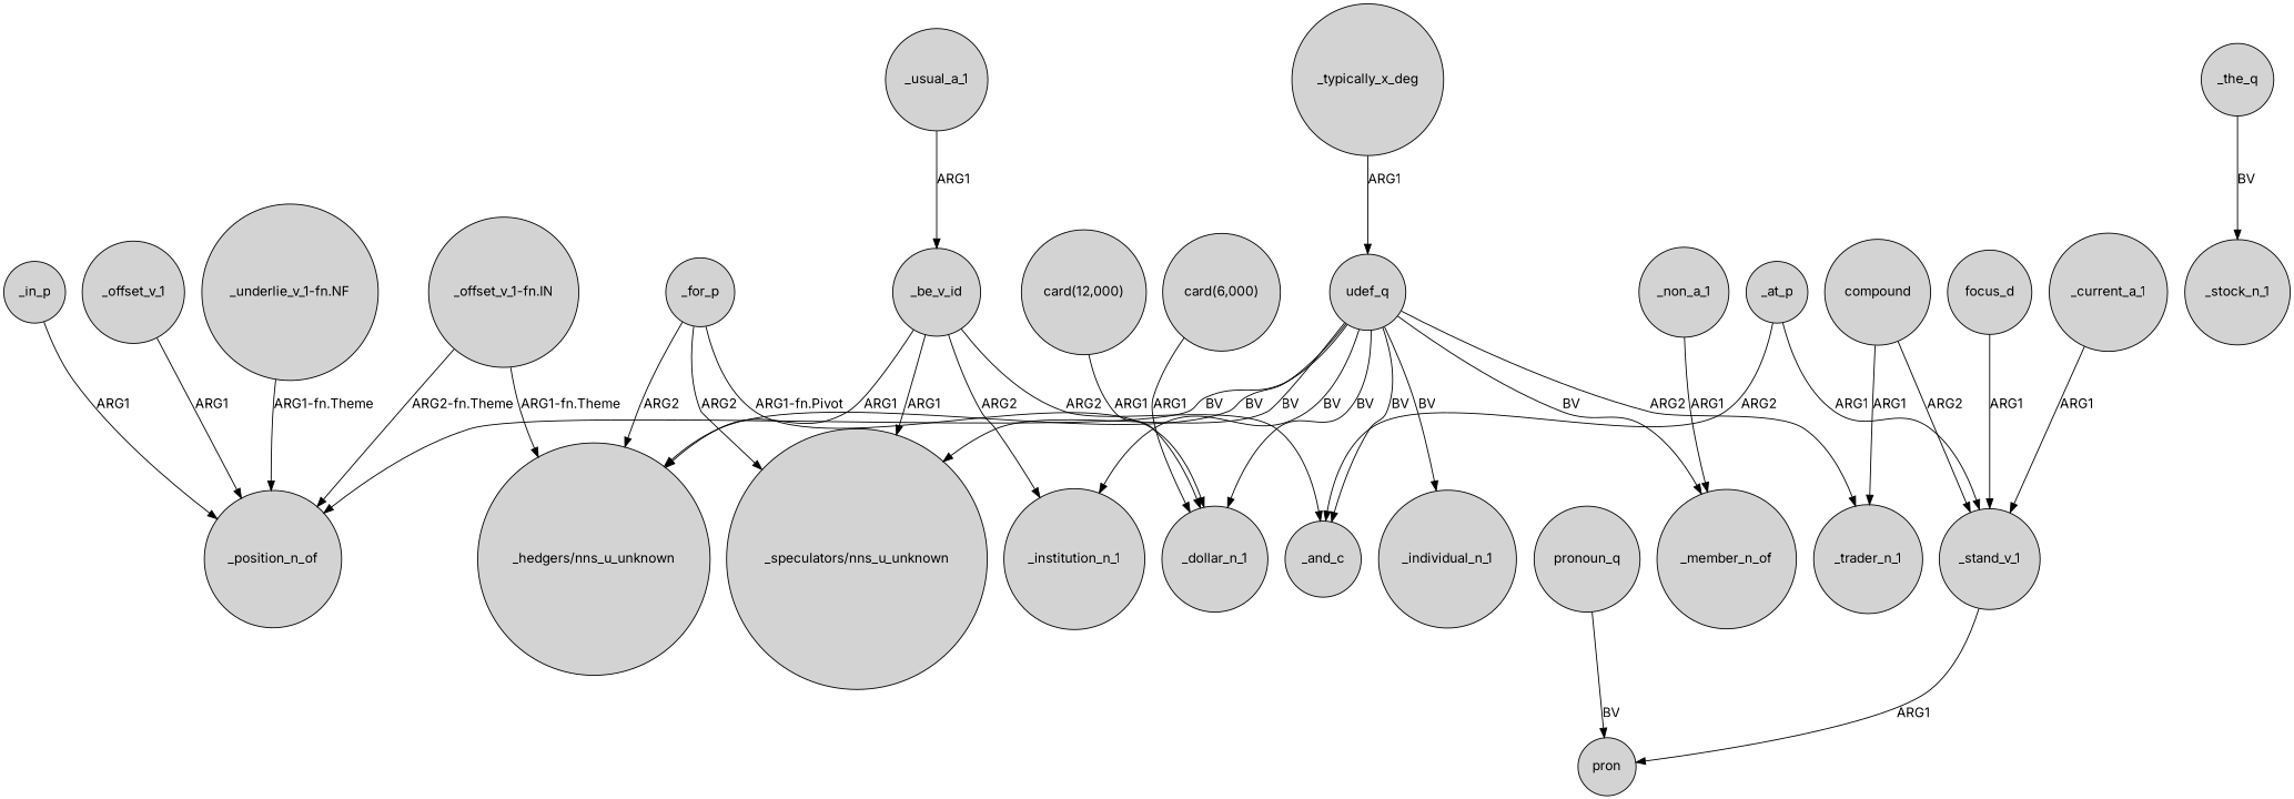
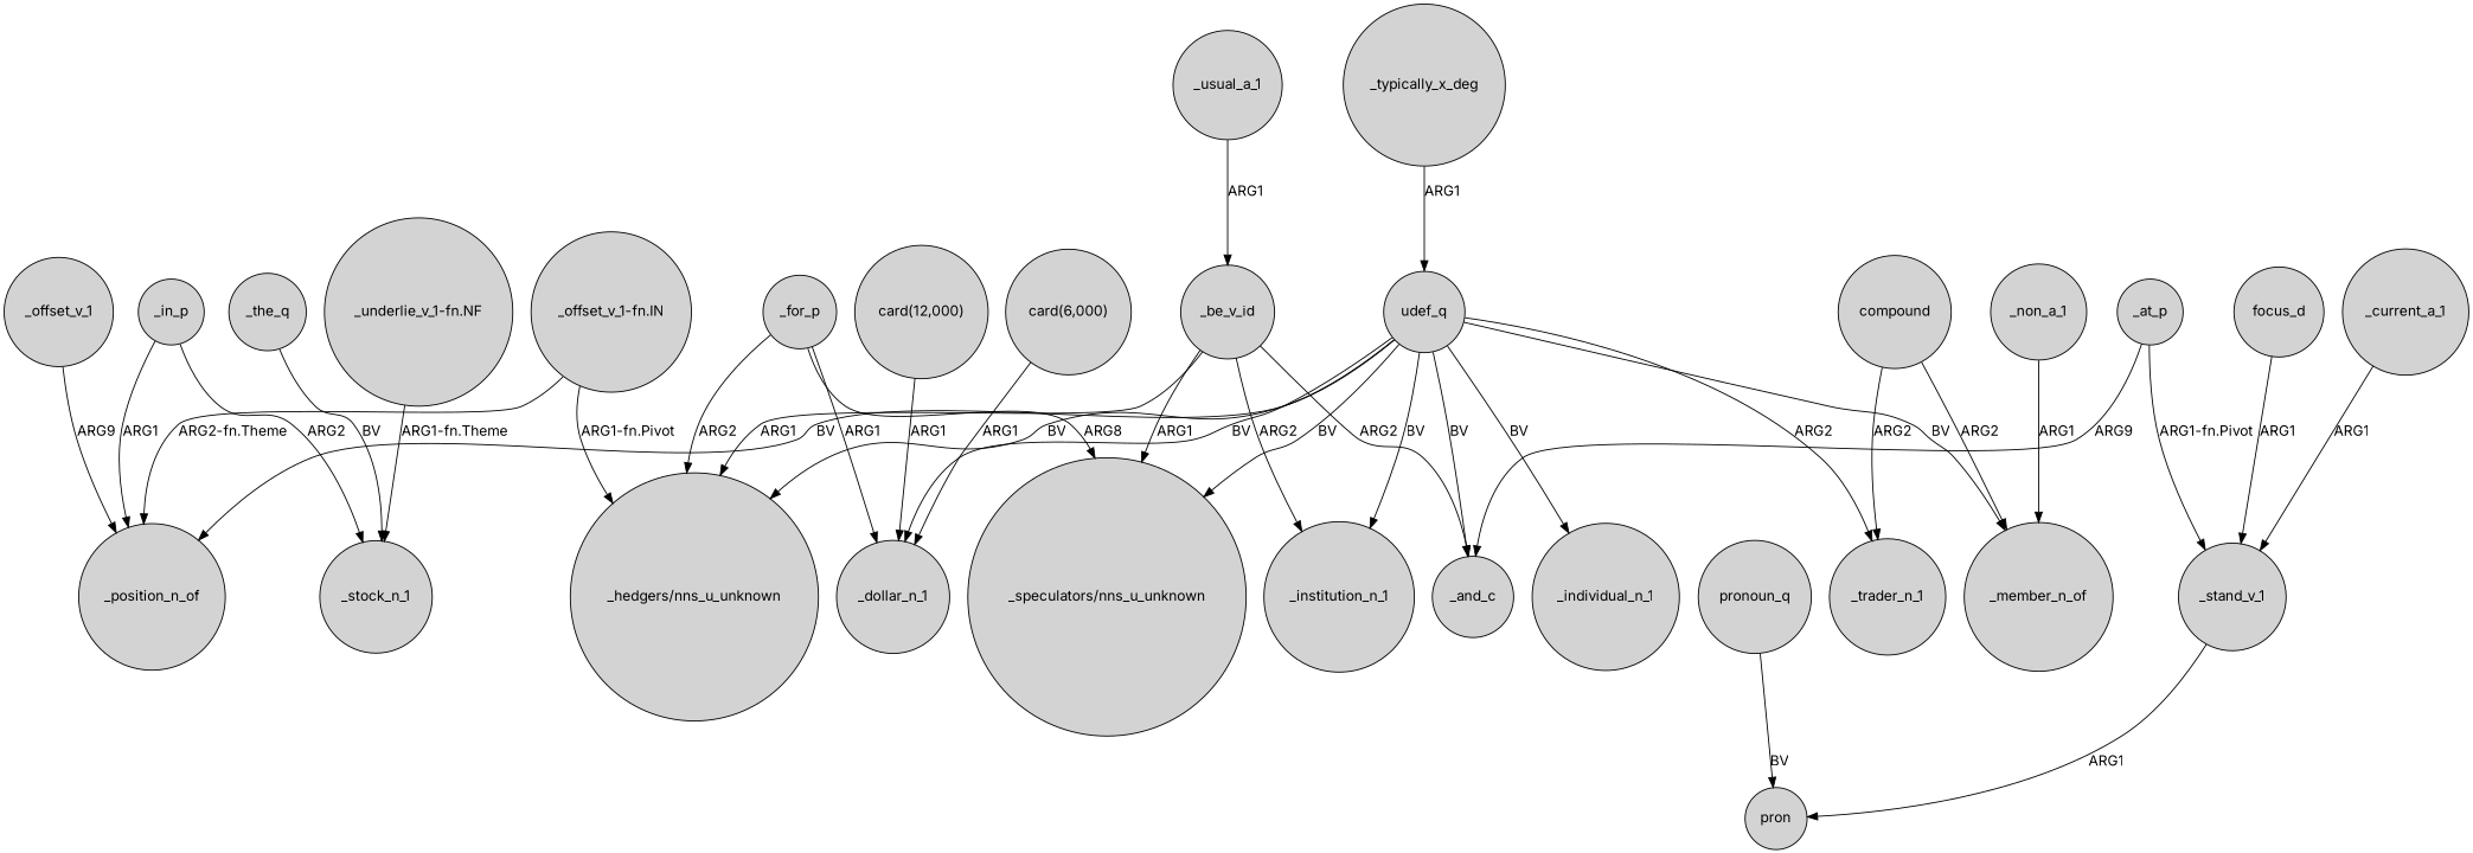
  digraph {
    fontname=Inter
    node [fontname=Inter shape=circle style=filled]
    edge [fontname=Inter]
    _usual_a_1
    _be_v_id
    _institution_n_1
    "_speculators/nns_u_unknown"
    "_hedgers/nns_u_unknown"
    _and_c
    _non_a_1
    _member_n_of
    n9 [label="_offset_v_1-fn.IN"]
    _position_n_of
    "card(6,000)"
    _dollar_n_1
    _for_p
    udef_q
    _trader_n_1
    _individual_n_1
    "card(12,000)"
    _the_q
    _stock_n_1
    _typically_x_deg
    _offset_v_1
    _at_p
    _stand_v_1
    pron
    compound
    focus_d
    pronoun_q
    _current_a_1
    "_underlie_v_1-fn.NF"
    _in_p
    _usual_a_1 -> _be_v_id [label=ARG1]
    _be_v_id -> _institution_n_1 [label=ARG2]
    _be_v_id -> "_speculators/nns_u_unknown" [label=ARG1]
    _be_v_id -> "_hedgers/nns_u_unknown" [label=ARG1]
    _be_v_id -> _and_c [label=ARG2]
    _non_a_1 -> _member_n_of [label=ARG1]
-   n9 -> "_hedgers/nns_u_unknown" [label="ARG1-fn.Theme"]
+   n9 -> "_hedgers/nns_u_unknown" [label="ARG1-fn.Pivot"]
    n9 -> _position_n_of [label="ARG2-fn.Theme"]
    "card(6,000)" -> _dollar_n_1 [label=ARG1]
-   _for_p -> "_speculators/nns_u_unknown" [label=ARG2]
+   _for_p -> "_speculators/nns_u_unknown" [label=ARG8]
    _for_p -> "_hedgers/nns_u_unknown" [label=ARG2]
-   _for_p -> _dollar_n_1 [label="ARG1-fn.Pivot"]
+   _for_p -> _dollar_n_1 [label=ARG1]
    udef_q -> _institution_n_1 [label=BV]
    udef_q -> "_speculators/nns_u_unknown" [label=BV]
    udef_q -> "_hedgers/nns_u_unknown" [label=BV]
    udef_q -> _and_c [label=BV]
    udef_q -> _member_n_of [label=BV]
    udef_q -> _position_n_of [label=BV]
    udef_q -> _dollar_n_1 [label=BV]
    udef_q -> _trader_n_1 [label=ARG2]
    udef_q -> _individual_n_1 [label=BV]
    "card(12,000)" -> _dollar_n_1 [label=ARG1]
    _the_q -> _stock_n_1 [label=BV]
    _typically_x_deg -> udef_q [label=ARG1]
-   _offset_v_1 -> _position_n_of [label=ARG1]
-   _at_p -> _and_c [label=ARG2]
-   _at_p -> _stand_v_1 [label=ARG1]
+   _offset_v_1 -> _position_n_of [label=ARG9]
+   _at_p -> _and_c [label=ARG9]
+   _at_p -> _stand_v_1 [label="ARG1-fn.Pivot"]
    _stand_v_1 -> pron [label=ARG1]
-   compound -> _stand_v_1 [label=ARG2]
-   compound -> _trader_n_1 [label=ARG1]
+   compound -> _member_n_of [label=ARG2]
+   compound -> _trader_n_1 [label=ARG2]
    focus_d -> _stand_v_1 [label=ARG1]
    pronoun_q -> pron [label=BV]
    _current_a_1 -> _stand_v_1 [label=ARG1]
-   "_underlie_v_1-fn.NF" -> _position_n_of [label="ARG1-fn.Theme"]
+   "_underlie_v_1-fn.NF" -> _stock_n_1 [label="ARG1-fn.Theme"]
    _in_p -> _position_n_of [label=ARG1]
+   _in_p -> _stock_n_1 [label=ARG2]
  }
